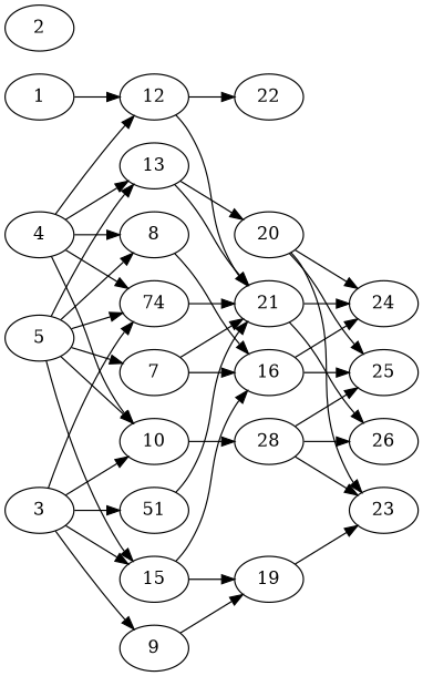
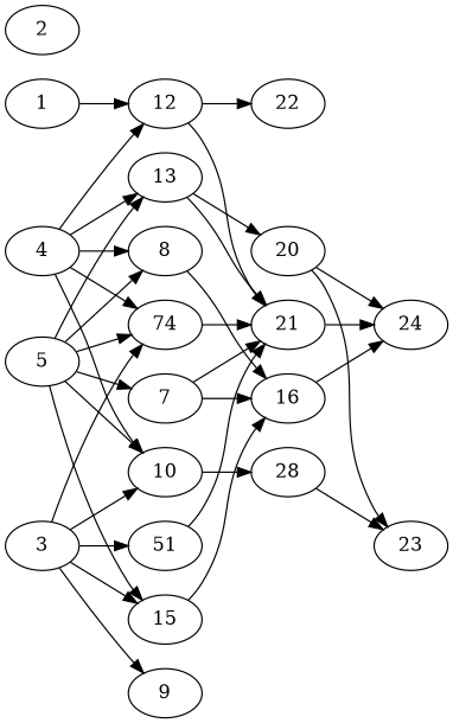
  digraph {
    rankdir=LR
    node [alpha=0.14]
    1 [expect_size=2260321503244504]
    12 [expect_size=42595350112017960]
    21 [alpha=0.05 expect_size=2202760931612840]
    22 [expect_size=18463816912308535296]
    24 [alpha=0.02 expect_size=3132404369033917]
-   26 [alpha=0.09 expect_size=267421579031657578496]
    2 [alpha=0.17 expect_size=1876738553145567]
    3 [alpha=0.06 expect_size=1373117039264893]
    9 [alpha=0.04 expect_size=12810855641363842]
    10 [alpha=0.17 expect_size=185035908865486112]
    n11 [alpha=0.02 expect_size=708329937490692 label=51]
    n12 [alpha=0.05 expect_size=43299636047860280 label=74]
    15 [alpha=0.07 expect_size=61171839588475608]
-   19 [alpha=0.02 expect_size=66412656211825344]
    n15 [alpha=0.01 expect_size=11069856057078088 label=28]
    16 [alpha=0.10 expect_size=58624133015774040]
    23 [alpha=0.01 expect_size=100897150715794817024]
-   25 [alpha=0.00 expect_size=170683540323732]
    4 [alpha=0.10 expect_size=13510217514321000]
    8 [alpha=0.11 expect_size=16330398746856262]
    13 [alpha=0.17 expect_size=5318222687715625]
    20 [alpha=0.07 expect_size=1158285780508207]
    5 [alpha=0.10 expect_size=1036043352539136000]
    7 [alpha=0.04 expect_size=229221211123482624000]
    1 -> 12
    12 -> 21
    12 -> 22
    21 -> 24
-   21 -> 26
    3 -> 9
    3 -> 10
    3 -> n11
    3 -> n12
    3 -> 15
-   9 -> 19
    10 -> n15
    n11 -> 21
    n12 -> 21
-   15 -> 19
    15 -> 16
-   19 -> 23
-   n15 -> 26
    n15 -> 23
-   n15 -> 25
    16 -> 24
-   16 -> 25
    4 -> 12
    4 -> 10
    4 -> n12
    4 -> 8
    4 -> 13
    8 -> 16
    13 -> 21
    13 -> 20
    20 -> 24
    20 -> 23
-   20 -> 25
    5 -> 10
    5 -> n12
    5 -> 15
    5 -> 8
    5 -> 13
    5 -> 7
    7 -> 21
    7 -> 16
  }
